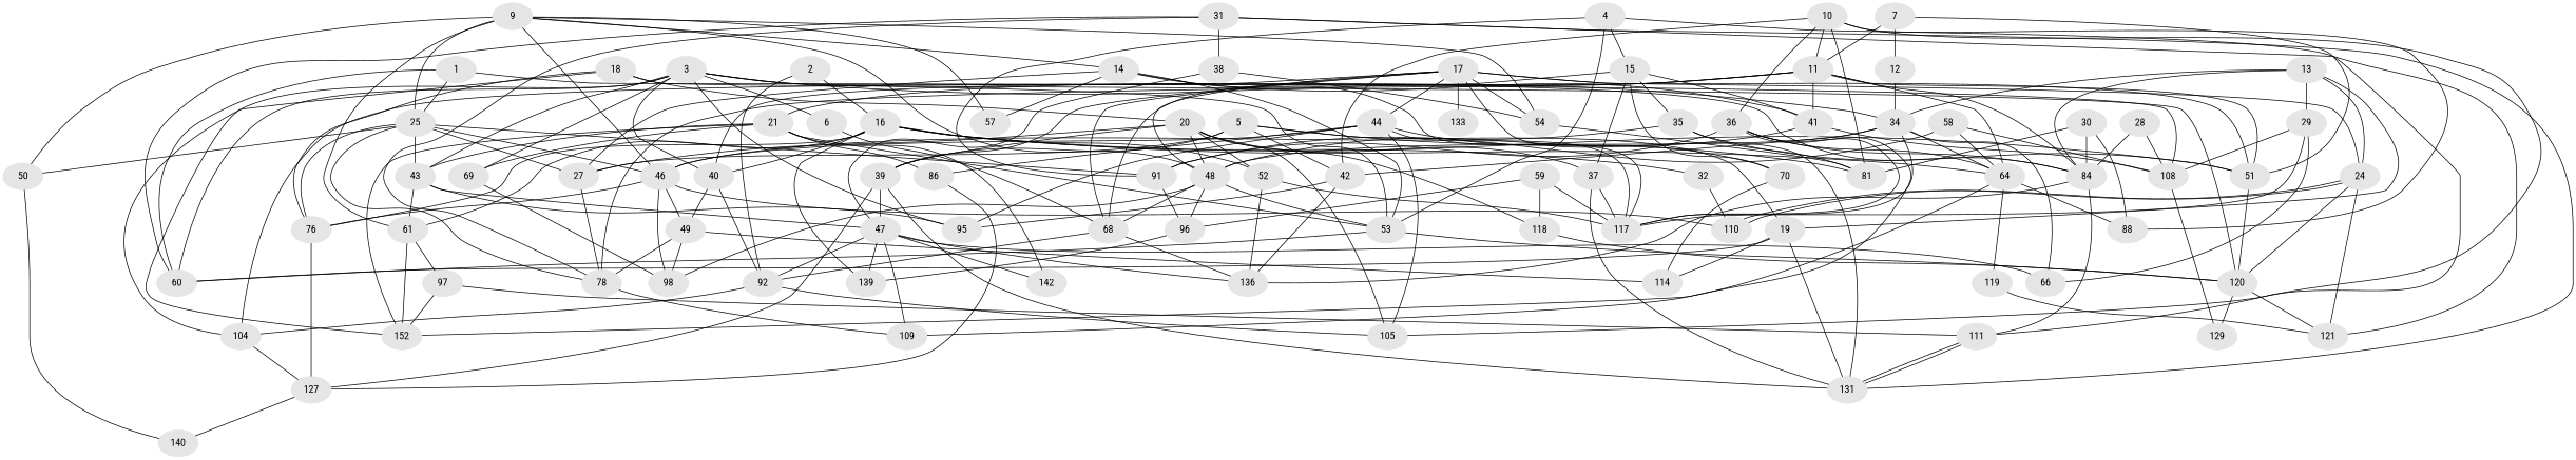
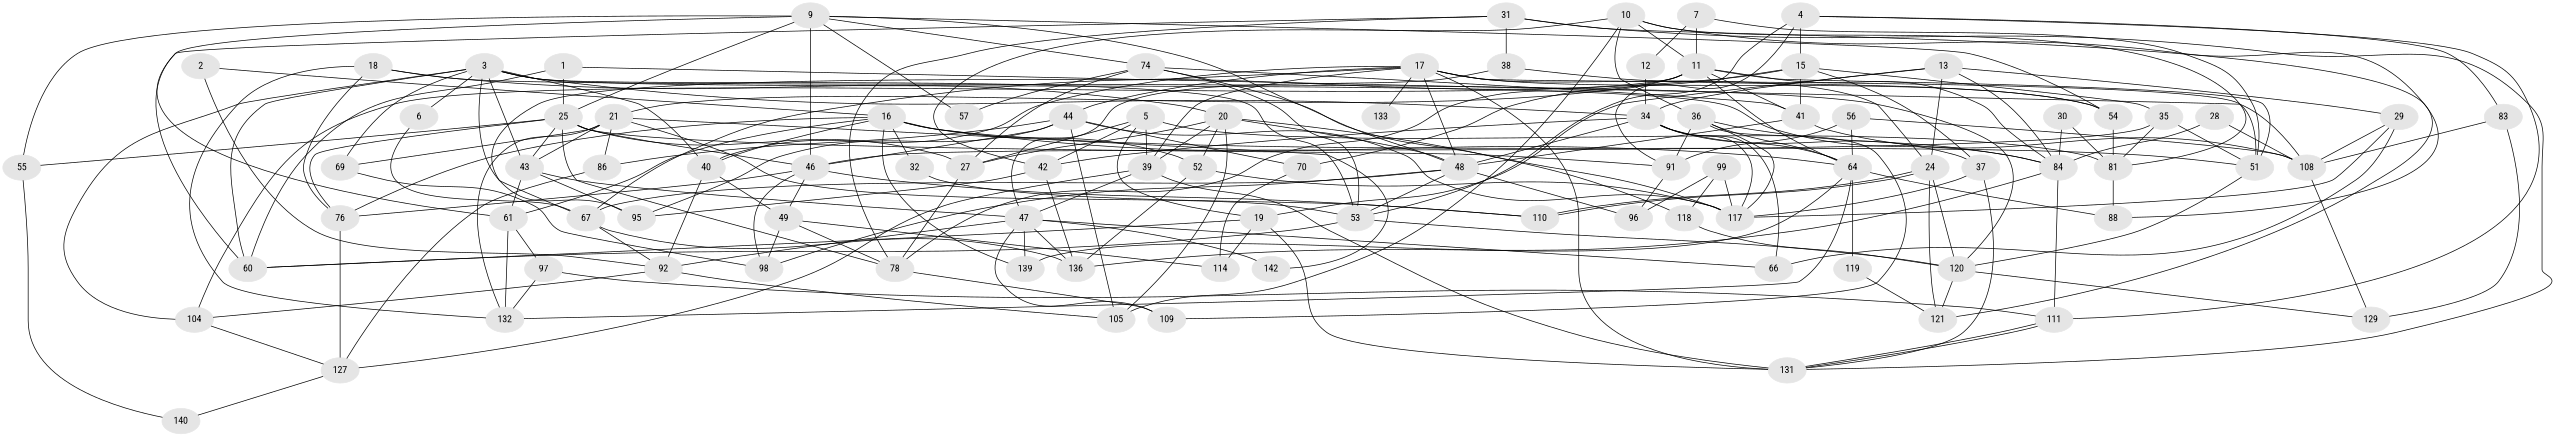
  graph {
    fontname="Roboto Condensed"
    node [color=gray90 fontname="Roboto Condensed" style=filled]
    edge [fontname="Roboto Condensed"]
    1 [super="+23"]
    25 [super="+33"]
    60
    108 [super="+141"]
    43 [super="+137"]
    91 [super="+116"]
    27
    46 [super="+93"]
-   55 [label=50]
+   55
    78 [super="+95"]
    76
    129
    16 [super="+113"]
    40 [super="+107"]
    51 [super="+128"]
    61 [super="+75"]
    64 [super="+72"]
    32
    52
    139
    2
    92 [super="+103"]
    104 [super="+138"]
    105
    3 [super="+45"]
    6
    34 [super="+123"]
    53 [super="+68"]
    69 [super="+106"]
    84 [super="+87"]
    n31 [label=95]
-   67 [super="+73" label=68]
+   67 [super="+73"]
    42 [super="+65"]
    48 [super="+62"]
    117 [super="+130"]
    66
    49 [super="+126"]
    47 [super="+102"]
    120 [super="+135"]
    98
    111
    136
    127
    4 [super="+50"]
    15 [super="+77"]
+   83
    41
    35
    37 [super="+56"]
    70 [super="+80"]
    96
    131 [super="+134"]
    5 [super="+8"]
    19 [super="+22"]
    39 [super="+71"]
    81 [super="+115"]
    114
    88
    11 [super="+79"]
    21 [super="+125"]
    7
    12
    9 [super="+124"]
-   14 [super="+85"]
+   14 [super="+85" label=74]
    54
    57
    110
    140
-   132 [label=152]
+   132
    97
    10 [super="+101"]
    36 [super="+63"]
    109
    86
    n75 [label=142]
    119
    13
    24 [super="+26"]
    29 [super="+90"]
    121 [super="+122"]
    17 [super="+74"]
    44 [super="+94"]
    133
    18 [super="+82"]
    20 [super="+89"]
    118
    28
    30
    31 [super="+100"]
    38
-   58
-   59
+   58 [label=56]
+   59 [label=99]
    1 -- 25
    1 -- 60
    1 -- 108
    25 -- 43
    25 -- 91
    25 -- 27
    25 -- 46
    25 -- 55
    25 -- 78
    25 -- 76
    108 -- 129
    43 -- 61
    43 -- n31
    43 -- 47
    91 -- 96
    27 -- 78
    46 -- 76
    46 -- 49
    46 -- 98
    46 -- 110
    55 -- 140
    78 -- 109
    76 -- 127
    16 -- 76
    16 -- 40
    16 -- 51
    16 -- 61
    16 -- 64
    16 -- 32
    16 -- 52
    16 -- 139
    40 -- 92
    40 -- 49
    51 -- 120
    61 -- 132
    61 -- 97
-   96 -- 139
+   64 -- 139
    64 -- 88
    64 -- 132
    64 -- 119
    32 -- 110
    52 -- 117
    52 -- 136
    2 -- 16
    2 -- 92
    92 -- 104
    92 -- 105
    104 -- 127
    3 -- 60
    3 -- 43
    3 -- 40
    3 -- 104
    3 -- 6
    3 -- 34
    3 -- 53
    3 -- 69
    3 -- 84
    3 -- n31
    6 -- 67
    34 -- 64
    34 -- 42
    34 -- 48
    34 -- 117
    34 -- 66
    53 -- 60
    53 -- 120
    69 -- 98
    84 -- 111 [weight=2]
    84 -- 136
    67 -- 92
    67 -- 136
    42 -- n31
    42 -- 136
    48 -- 53
    48 -- 67
    48 -- 98
    48 -- 96
    49 -- 78
    49 -- 98
    49 -- 114
    47 -- 139
    47 -- 92
    47 -- 66
    47 -- 136
    47 -- 109
    47 -- n75
    120 -- 129
    120 -- 121
    111 -- 131
    111 -- 131
    127 -- 140
    4 -- 91
    4 -- 53
    4 -- 111
    4 -- 15
+   4 -- 83
    15 -- 67
    15 -- 41
    15 -- 35
    15 -- 37
    15 -- 70
+   83 -- 108
+   83 -- 129
    41 -- 108
    41 -- 48
    35 -- 46
    35 -- 51
    35 -- 81
    37 -- 117
    37 -- 131
    70 -- 114
    5 -- 27
    5 -- 42
    5 -- 19
    5 -- 39
    5 -- 81
    19 -- 60
    19 -- 131
    19 -- 114
    39 -- 47
    39 -- 127
    39 -- 131
-   30 -- 88
+   81 -- 88
    11 -- 78
    11 -- 51
    11 -- 64
    11 -- 104
    11 -- 84
    11 -- 41
    11 -- 21
    21 -- 43
    21 -- 53
    21 -- 69
    21 -- 132
    21 -- 86
    21 -- n75
    7 -- 51
    7 -- 11
    7 -- 12
    12 -- 34
    9 -- 25 [weight=2]
    9 -- 46
    9 -- 55
    9 -- 61
    9 -- 48
    9 -- 14
    9 -- 54
    9 -- 57
    14 -- 27
    14 -- 53
    14 -- 117
    14 -- 41
    14 -- 57
    54 -- 81
    97 -- 111
    97 -- 132
    10 -- 105
    10 -- 42
    10 -- 81
    10 -- 88
    10 -- 11
    10 -- 36
    36 -- 91
    36 -- 64
    36 -- 84
    36 -- 117
    36 -- 109
    86 -- 127
    119 -- 121
    13 -- 34
    13 -- 84
    13 -- 19
    13 -- 24
    13 -- 29
    24 -- 120
    24 -- 110
    24 -- 110
    24 -- 121
    29 -- 108
    29 -- 117
    29 -- 66
    17 -- 40
    17 -- 51
    17 -- 67
    17 -- 48
    17 -- 131 [weight=2]
    17 -- 39
    17 -- 54
    17 -- 24
    17 -- 44
    17 -- 133
    44 -- 46
    44 -- 105
    44 -- n31
    44 -- 117
    44 -- 70
    44 -- 86
    18 -- 76
    18 -- 120
    18 -- 132
    18 -- 20
    20 -- 27
    20 -- 52
    20 -- 105
    20 -- 48
-   20 -- 37
+   34 -- 37
    20 -- 39
    20 -- 118
    118 -- 120
    28 -- 108
    28 -- 84
    30 -- 84
    30 -- 81
    31 -- 60
    31 -- 78
    31 -- 131
    31 -- 121
    31 -- 38
    38 -- 47
    38 -- 54
    58 -- 108
    58 -- 91
    58 -- 64
    59 -- 117 [weight=2]
    59 -- 96
    59 -- 118
  }
